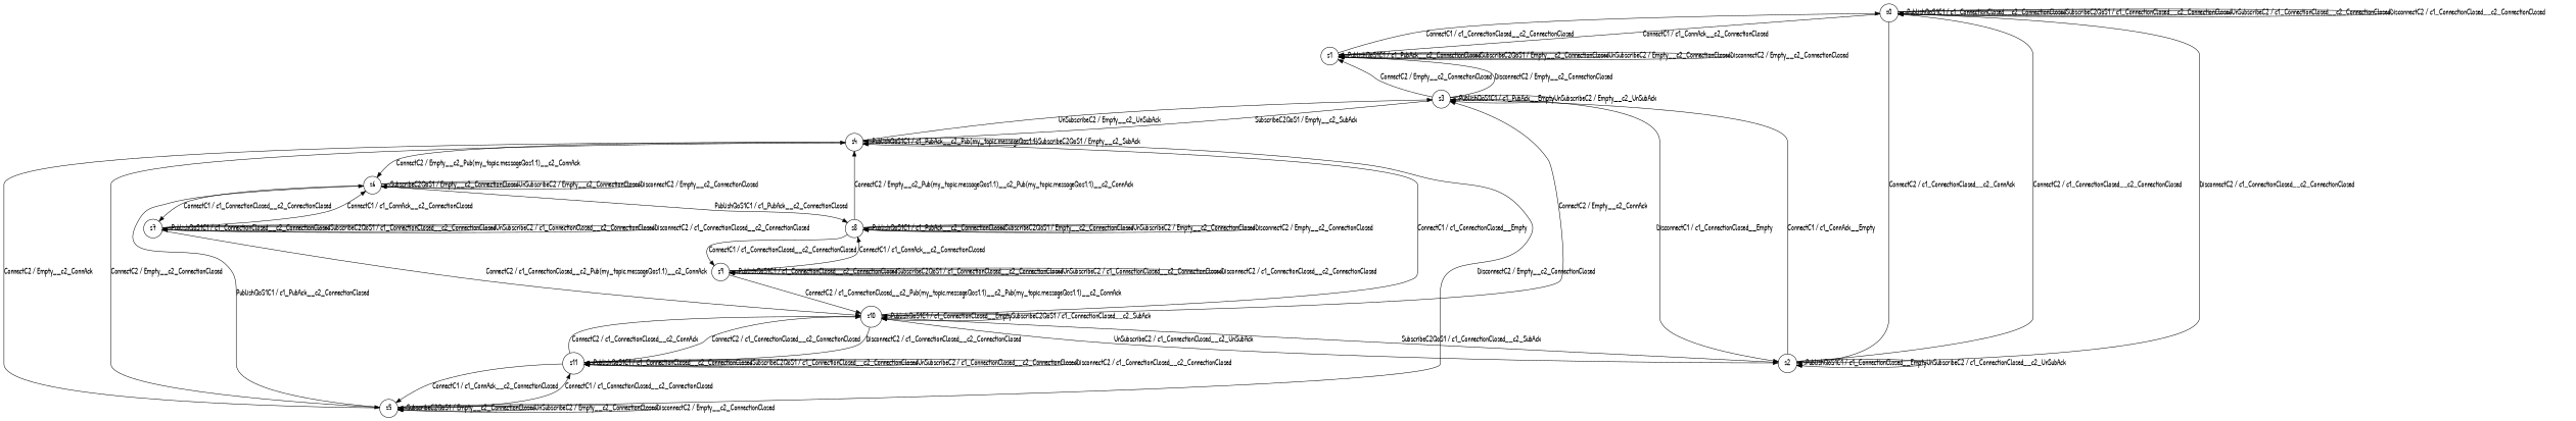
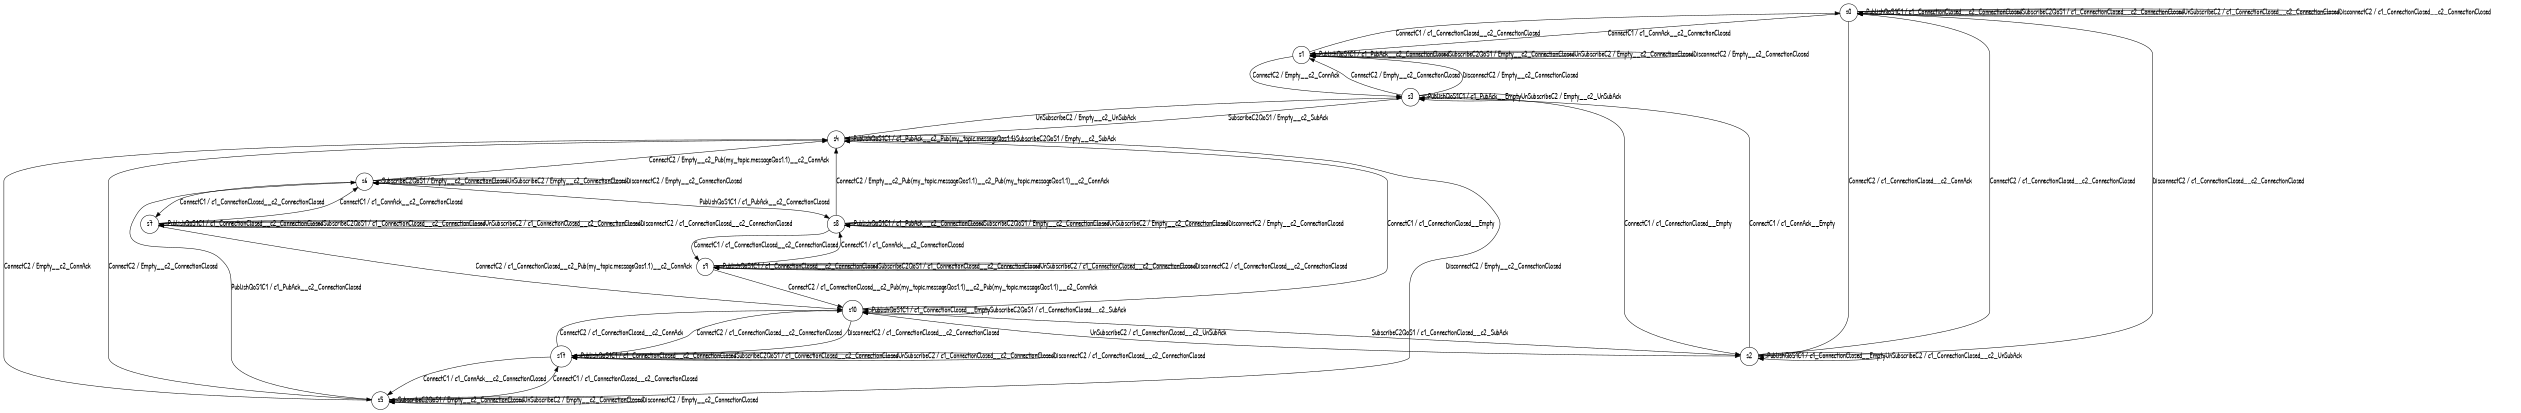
  digraph {
    fontname="Patrick Hand"
    node [fontname="Patrick Hand" shape=circle]
    edge [fontname="Patrick Hand"]
    n1 [label=s0]
    n2 [label=s1]
    n3 [label=s2]
    n4 [label=s3]
    n5 [label=s10]
    n6 [label=s4]
-   n7 [label=s11]
+   n7 [label=s17]
    n8 [label=s5]
    n9 [label=s6]
    n10 [label=s7]
    n11 [label=s8]
    n12 [label=s9]
    n1 -> n1 [label="PublishQoS1C1 / c1_ConnectionClosed__c2_ConnectionClosed"]
    n1 -> n1 [label="SubscribeC2QoS1 / c1_ConnectionClosed__c2_ConnectionClosed"]
    n1 -> n1 [label="UnSubscribeC2 / c1_ConnectionClosed__c2_ConnectionClosed"]
    n1 -> n1 [label="DisconnectC2 / c1_ConnectionClosed__c2_ConnectionClosed"]
    n1 -> n2 [label="ConnectC1 / c1_ConnAck__c2_ConnectionClosed"]
    n1 -> n3 [label="ConnectC2 / c1_ConnectionClosed__c2_ConnAck"]
    n2 -> n1 [label="ConnectC1 / c1_ConnectionClosed__c2_ConnectionClosed"]
    n2 -> n2 [label="PublishQoS1C1 / c1_PubAck__c2_ConnectionClosed"]
    n2 -> n2 [label="SubscribeC2QoS1 / Empty__c2_ConnectionClosed"]
    n2 -> n2 [label="UnSubscribeC2 / Empty__c2_ConnectionClosed"]
    n2 -> n2 [label="DisconnectC2 / Empty__c2_ConnectionClosed"]
-   n5 -> n4 [label="ConnectC2 / Empty__c2_ConnAck"]
+   n2 -> n4 [label="ConnectC2 / Empty__c2_ConnAck"]
    n3 -> n1 [label="ConnectC2 / c1_ConnectionClosed__c2_ConnectionClosed"]
    n3 -> n1 [label="DisconnectC2 / c1_ConnectionClosed__c2_ConnectionClosed"]
    n3 -> n3 [label="PublishQoS1C1 / c1_ConnectionClosed__Empty"]
    n3 -> n3 [label="UnSubscribeC2 / c1_ConnectionClosed__c2_UnSubAck"]
    n3 -> n4 [label="ConnectC1 / c1_ConnAck__Empty"]
    n3 -> n5 [label="SubscribeC2QoS1 / c1_ConnectionClosed__c2_SubAck"]
    n4 -> n2 [label="ConnectC2 / Empty__c2_ConnectionClosed"]
    n4 -> n2 [label="DisconnectC2 / Empty__c2_ConnectionClosed"]
-   n4 -> n3 [label="DisconnectC1 / c1_ConnectionClosed__Empty"]
+   n4 -> n3 [label="ConnectC1 / c1_ConnectionClosed__Empty"]
    n4 -> n4 [label="PublishQoS1C1 / c1_PubAck__Empty"]
    n4 -> n4 [label="UnSubscribeC2 / Empty__c2_UnSubAck"]
    n4 -> n6 [label="SubscribeC2QoS1 / Empty__c2_SubAck"]
    n5 -> n3 [label="UnSubscribeC2 / c1_ConnectionClosed__c2_UnSubAck"]
    n5 -> n5 [label="PublishQoS1C1 / c1_ConnectionClosed__Empty"]
    n5 -> n5 [label="SubscribeC2QoS1 / c1_ConnectionClosed__c2_SubAck"]
    n5 -> n7 [label="ConnectC2 / c1_ConnectionClosed__c2_ConnectionClosed"]
    n5 -> n7 [label="DisconnectC2 / c1_ConnectionClosed__c2_ConnectionClosed"]
    n6 -> n4 [label="UnSubscribeC2 / Empty__c2_UnSubAck"]
    n6 -> n5 [label="ConnectC1 / c1_ConnectionClosed__Empty"]
    n6 -> n6 [label="PublishQoS1C1 / c1_PubAck__c2_Pub(my_topic,messageQos1,1)"]
    n6 -> n6 [label="SubscribeC2QoS1 / Empty__c2_SubAck"]
    n6 -> n8 [label="ConnectC2 / Empty__c2_ConnectionClosed"]
    n6 -> n8 [label="DisconnectC2 / Empty__c2_ConnectionClosed"]
    n7 -> n5 [label="ConnectC2 / c1_ConnectionClosed__c2_ConnAck"]
    n7 -> n7 [label="PublishQoS1C1 / c1_ConnectionClosed__c2_ConnectionClosed"]
    n7 -> n7 [label="SubscribeC2QoS1 / c1_ConnectionClosed__c2_ConnectionClosed"]
    n7 -> n7 [label="UnSubscribeC2 / c1_ConnectionClosed__c2_ConnectionClosed"]
    n7 -> n7 [label="DisconnectC2 / c1_ConnectionClosed__c2_ConnectionClosed"]
    n7 -> n8 [label="ConnectC1 / c1_ConnAck__c2_ConnectionClosed"]
    n8 -> n6 [label="ConnectC2 / Empty__c2_ConnAck"]
    n8 -> n7 [label="ConnectC1 / c1_ConnectionClosed__c2_ConnectionClosed"]
    n8 -> n8 [label="SubscribeC2QoS1 / Empty__c2_ConnectionClosed"]
    n8 -> n8 [label="UnSubscribeC2 / Empty__c2_ConnectionClosed"]
    n8 -> n8 [label="DisconnectC2 / Empty__c2_ConnectionClosed"]
    n8 -> n9 [label="PublishQoS1C1 / c1_PubAck__c2_ConnectionClosed"]
-   n6 -> n9 [label="ConnectC2 / Empty__c2_Pub(my_topic,messageQos1,1)__c2_ConnAck"]
+   n9 -> n6 [label="ConnectC2 / Empty__c2_Pub(my_topic,messageQos1,1)__c2_ConnAck"]
    n9 -> n9 [label="SubscribeC2QoS1 / Empty__c2_ConnectionClosed"]
    n9 -> n9 [label="UnSubscribeC2 / Empty__c2_ConnectionClosed"]
    n9 -> n9 [label="DisconnectC2 / Empty__c2_ConnectionClosed"]
    n9 -> n10 [label="ConnectC1 / c1_ConnectionClosed__c2_ConnectionClosed"]
    n9 -> n11 [label="PublishQoS1C1 / c1_PubAck__c2_ConnectionClosed"]
    n10 -> n5 [label="ConnectC2 / c1_ConnectionClosed__c2_Pub(my_topic,messageQos1,1)__c2_ConnAck"]
    n10 -> n9 [label="ConnectC1 / c1_ConnAck__c2_ConnectionClosed"]
    n10 -> n10 [label="PublishQoS1C1 / c1_ConnectionClosed__c2_ConnectionClosed"]
    n10 -> n10 [label="SubscribeC2QoS1 / c1_ConnectionClosed__c2_ConnectionClosed"]
    n10 -> n10 [label="UnSubscribeC2 / c1_ConnectionClosed__c2_ConnectionClosed"]
    n10 -> n10 [label="DisconnectC2 / c1_ConnectionClosed__c2_ConnectionClosed"]
    n11 -> n6 [label="ConnectC2 / Empty__c2_Pub(my_topic,messageQos1,1)__c2_Pub(my_topic,messageQos1,1)__c2_ConnAck"]
    n11 -> n11 [label="PublishQoS1C1 / c1_PubAck__c2_ConnectionClosed"]
    n11 -> n11 [label="SubscribeC2QoS1 / Empty__c2_ConnectionClosed"]
    n11 -> n11 [label="UnSubscribeC2 / Empty__c2_ConnectionClosed"]
    n11 -> n11 [label="DisconnectC2 / Empty__c2_ConnectionClosed"]
    n11 -> n12 [label="ConnectC1 / c1_ConnectionClosed__c2_ConnectionClosed"]
    n12 -> n5 [label="ConnectC2 / c1_ConnectionClosed__c2_Pub(my_topic,messageQos1,1)__c2_Pub(my_topic,messageQos1,1)__c2_ConnAck"]
    n12 -> n11 [label="ConnectC1 / c1_ConnAck__c2_ConnectionClosed"]
    n12 -> n12 [label="PublishQoS1C1 / c1_ConnectionClosed__c2_ConnectionClosed"]
    n12 -> n12 [label="SubscribeC2QoS1 / c1_ConnectionClosed__c2_ConnectionClosed"]
    n12 -> n12 [label="UnSubscribeC2 / c1_ConnectionClosed__c2_ConnectionClosed"]
    n12 -> n12 [label="DisconnectC2 / c1_ConnectionClosed__c2_ConnectionClosed"]
  }
